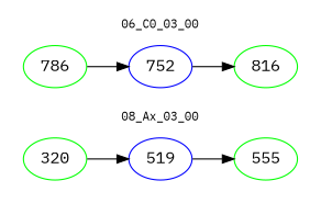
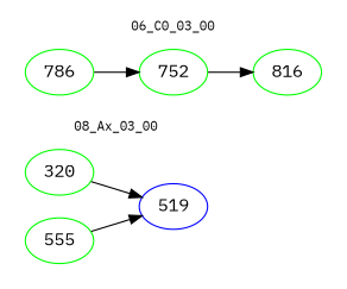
  digraph {
    fontname="IBM Plex Mono"
    rankdir=LR
    node [color=green fontname="IBM Plex Mono"]
    edge [color=black fontname="IBM Plex Mono"]
    n1 [label=320]
    n2 [color=blue label=519]
    n3 [label=555]
    n4 [label=786]
-   n5 [color=blue label=752]
+   n5 [label=752]
    n6 [label=816]
    subgraph cluster_1 {
      color=white
      fontsize=10
      label="08_Ax_03_00"
      n1
      n2
      n3
    }
    subgraph cluster_2 {
      color=white
      fontsize=10
      label="06_C0_03_00"
      n4
      n5
      n6
    }
    n1 -> n2
-   n2 -> n3
+   n3 -> n2
    n4 -> n5
    n5 -> n6
  }
